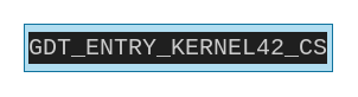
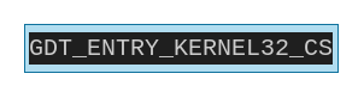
  <mxCell id="0" />
  <mxCell id="1" parent="0" />
- <mxCell id="2" value="&lt;div style=&quot;color: rgb(204, 204, 204); background-color: rgb(31, 31, 31); font-family: Consolas, &amp;quot;Courier New&amp;quot;, monospace; font-size: 20px; line-height: 27px;&quot;&gt;GDT_ENTRY_KERNEL42_CS&lt;/div&gt;" style="rounded=0;whiteSpace=wrap;html=1;fillColor=#b1ddf0;strokeColor=#10739e;" vertex="1" parent="1"><mxGeometry x="20" y="20" width="260" height="40" as="geometry" /></mxCell>
+ <mxCell id="2" value="&lt;div style=&quot;color: rgb(204, 204, 204); background-color: rgb(31, 31, 31); font-family: Consolas, &amp;quot;Courier New&amp;quot;, monospace; font-size: 20px; line-height: 27px;&quot;&gt;GDT_ENTRY_KERNEL32_CS&lt;/div&gt;" style="rounded=0;whiteSpace=wrap;html=1;fillColor=#b1ddf0;strokeColor=#10739e;" vertex="1" parent="1"><mxGeometry x="20" y="20" width="260" height="40" as="geometry" /></mxCell>
